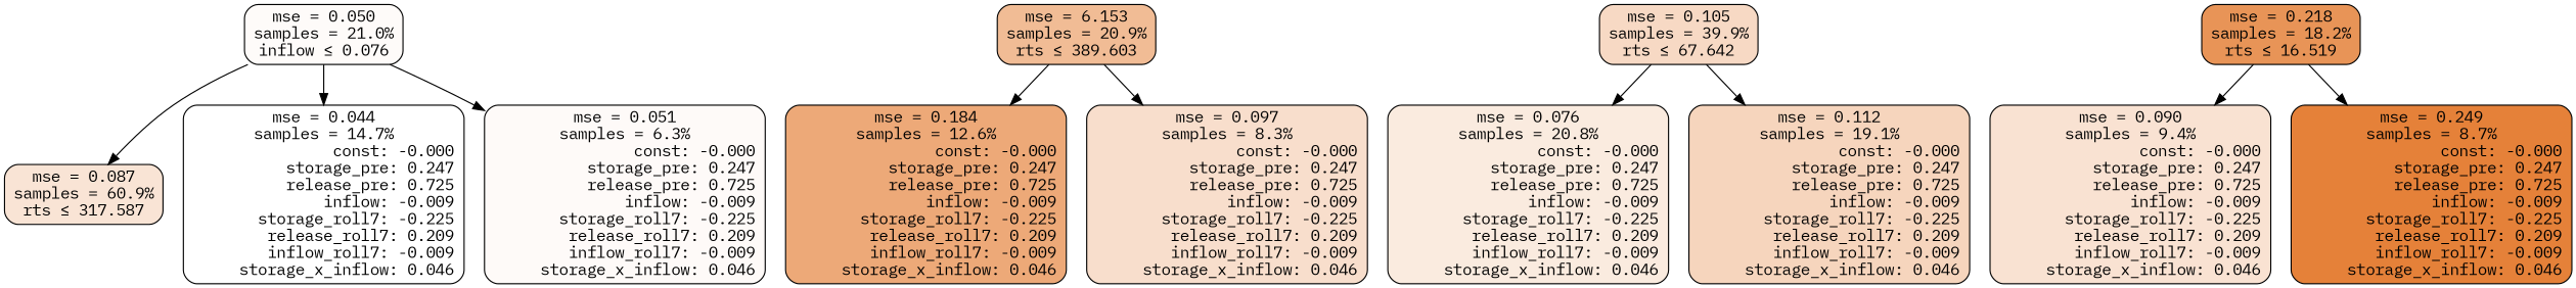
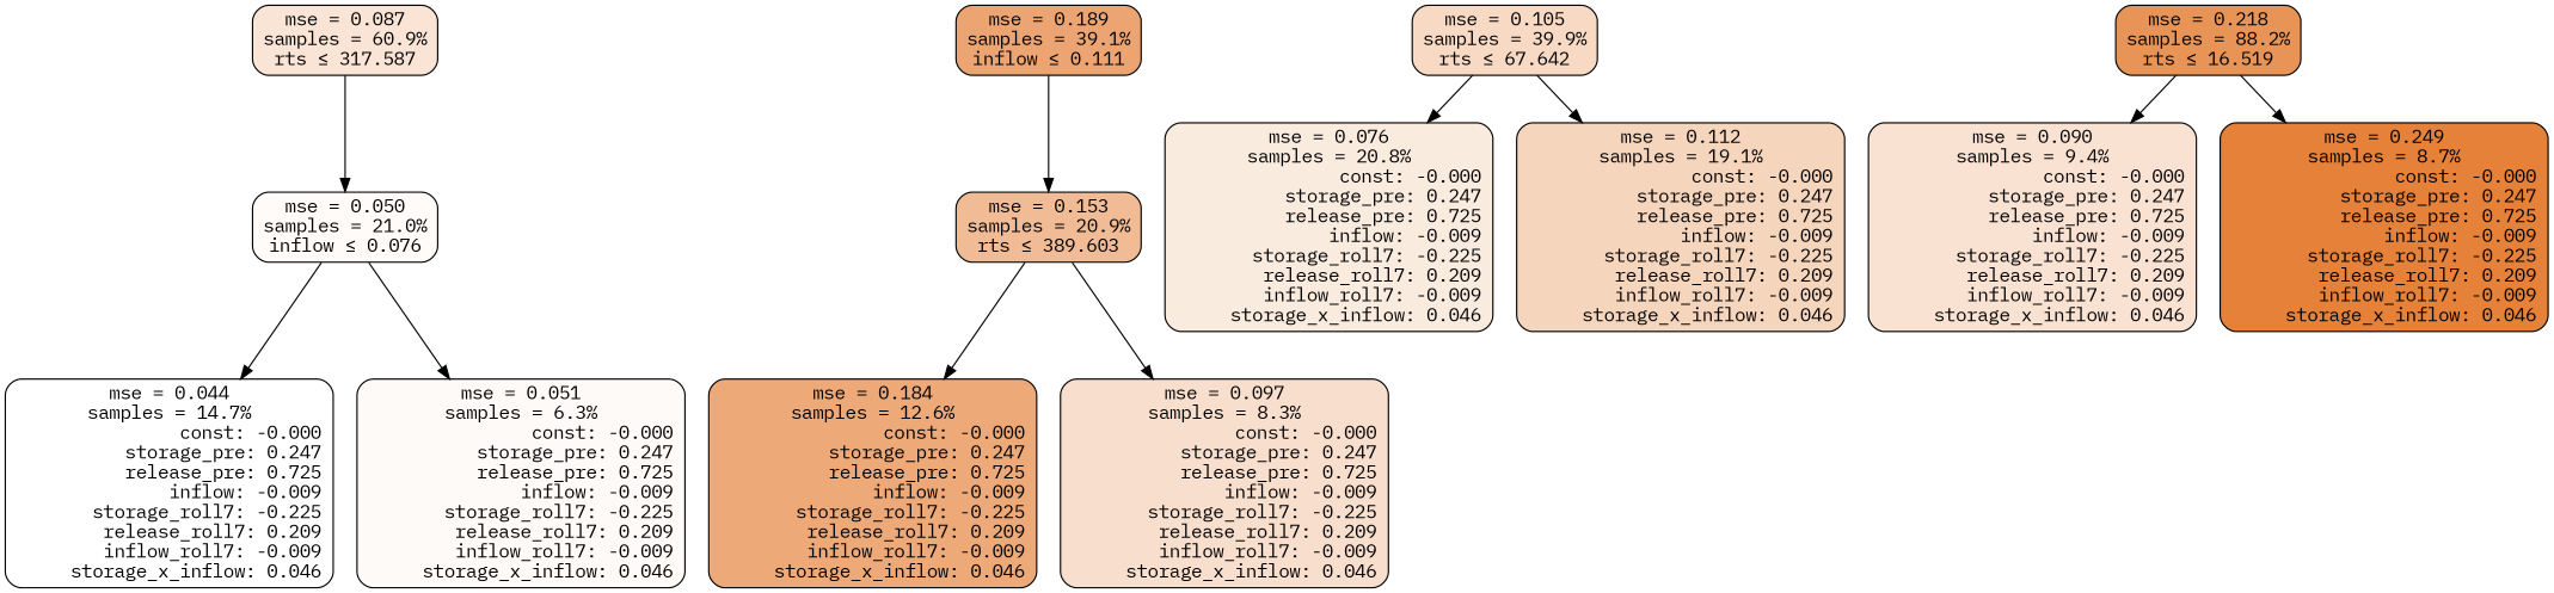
  digraph {
    fontname="IBM Plex Mono"
    node [color=black fontname="IBM Plex Mono" shape=rectangle style="filled, rounded"]
    edge [fontname="IBM Plex Mono"]
    n1 [fillcolor="#f9e4d5" label="mse = 0.087\nsamples = 60.9%\nrts &le; 317.587"]
    n2 [fillcolor="#fefbf9" label="mse = 0.050\nsamples = 21.0%\ninflow &le; 0.076"]
-   n4 [fillcolor="#f1bc95" label="mse = 6.153\nsamples = 20.9%\nrts &le; 389.603"]
+   n3 [fillcolor="#eca572" label="mse = 0.189\nsamples = 39.1%\ninflow &le; 0.111"]
+   n4 [fillcolor="#f1bc95" label="mse = 0.153\nsamples = 20.9%\nrts &le; 389.603"]
    n5 [fillcolor="#f7d9c4" label="mse = 0.105\nsamples = 39.9%\nrts &le; 67.642"]
    n6 [fillcolor="#faebdf" label="mse = 0.076\nsamples = 20.8%\n               const: -0.000\n          storage_pre: 0.247\n          release_pre: 0.725\n              inflow: -0.009\n       storage_roll7: -0.225\n        release_roll7: 0.209\n        inflow_roll7: -0.009\n     storage_x_inflow: 0.046"]
    n7 [fillcolor="#f6d5bd" label="mse = 0.112\nsamples = 19.1%\n               const: -0.000\n          storage_pre: 0.247\n          release_pre: 0.725\n              inflow: -0.009\n       storage_roll7: -0.225\n        release_roll7: 0.209\n        inflow_roll7: -0.009\n     storage_x_inflow: 0.046"]
    n8 [fillcolor="#ffffff" label="mse = 0.044\nsamples = 14.7%\n               const: -0.000\n          storage_pre: 0.247\n          release_pre: 0.725\n              inflow: -0.009\n       storage_roll7: -0.225\n        release_roll7: 0.209\n        inflow_roll7: -0.009\n     storage_x_inflow: 0.046"]
    n9 [fillcolor="#fefaf8" label="mse = 0.051\nsamples = 6.3%\n               const: -0.000\n          storage_pre: 0.247\n          release_pre: 0.725\n              inflow: -0.009\n       storage_roll7: -0.225\n        release_roll7: 0.209\n        inflow_roll7: -0.009\n     storage_x_inflow: 0.046"]
    n10 [fillcolor="#eda978" label="mse = 0.184\nsamples = 12.6%\n               const: -0.000\n          storage_pre: 0.247\n          release_pre: 0.725\n              inflow: -0.009\n       storage_roll7: -0.225\n        release_roll7: 0.209\n        inflow_roll7: -0.009\n     storage_x_inflow: 0.046"]
    n11 [fillcolor="#f8decc" label="mse = 0.097\nsamples = 8.3%\n               const: -0.000\n          storage_pre: 0.247\n          release_pre: 0.725\n              inflow: -0.009\n       storage_roll7: -0.225\n        release_roll7: 0.209\n        inflow_roll7: -0.009\n     storage_x_inflow: 0.046"]
-   n12 [fillcolor="#e89457" label="mse = 0.218\nsamples = 18.2%\nrts &le; 16.519"]
+   n12 [fillcolor="#e89457" label="mse = 0.218\nsamples = 88.2%\nrts &le; 16.519"]
    n13 [fillcolor="#f9e2d2" label="mse = 0.090\nsamples = 9.4%\n               const: -0.000\n          storage_pre: 0.247\n          release_pre: 0.725\n              inflow: -0.009\n       storage_roll7: -0.225\n        release_roll7: 0.209\n        inflow_roll7: -0.009\n     storage_x_inflow: 0.046"]
    n14 [fillcolor="#e58139" label="mse = 0.249\nsamples = 8.7%\n               const: -0.000\n          storage_pre: 0.247\n          release_pre: 0.725\n              inflow: -0.009\n       storage_roll7: -0.225\n        release_roll7: 0.209\n        inflow_roll7: -0.009\n     storage_x_inflow: 0.046"]
-   n2 -> n1
+   n1 -> n2
    n2 -> n8
    n2 -> n9
+   n3 -> n4
    n4 -> n10
    n4 -> n11
    n5 -> n6
    n5 -> n7
    n12 -> n13
    n12 -> n14
  }
